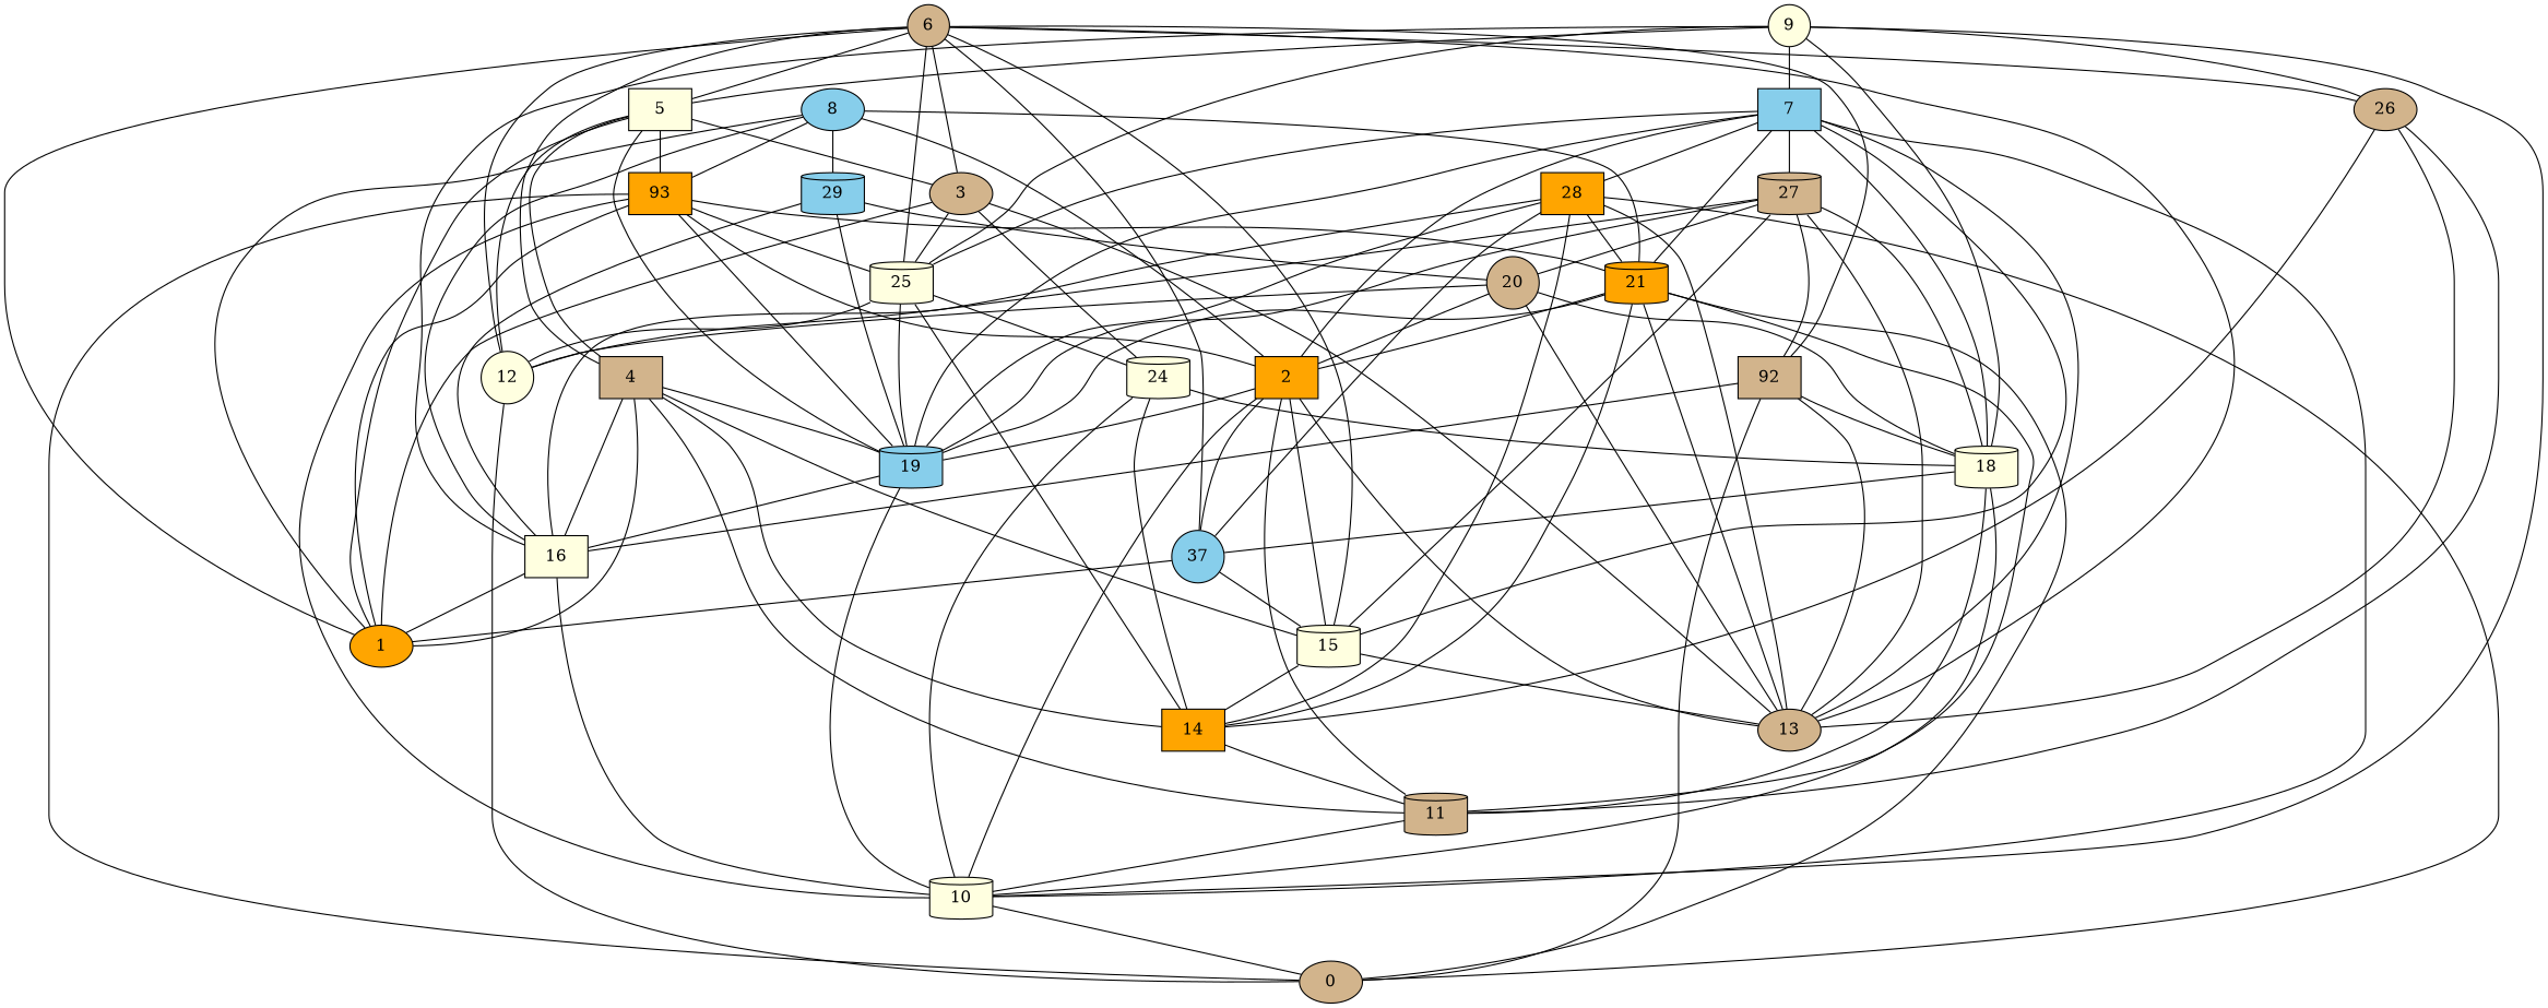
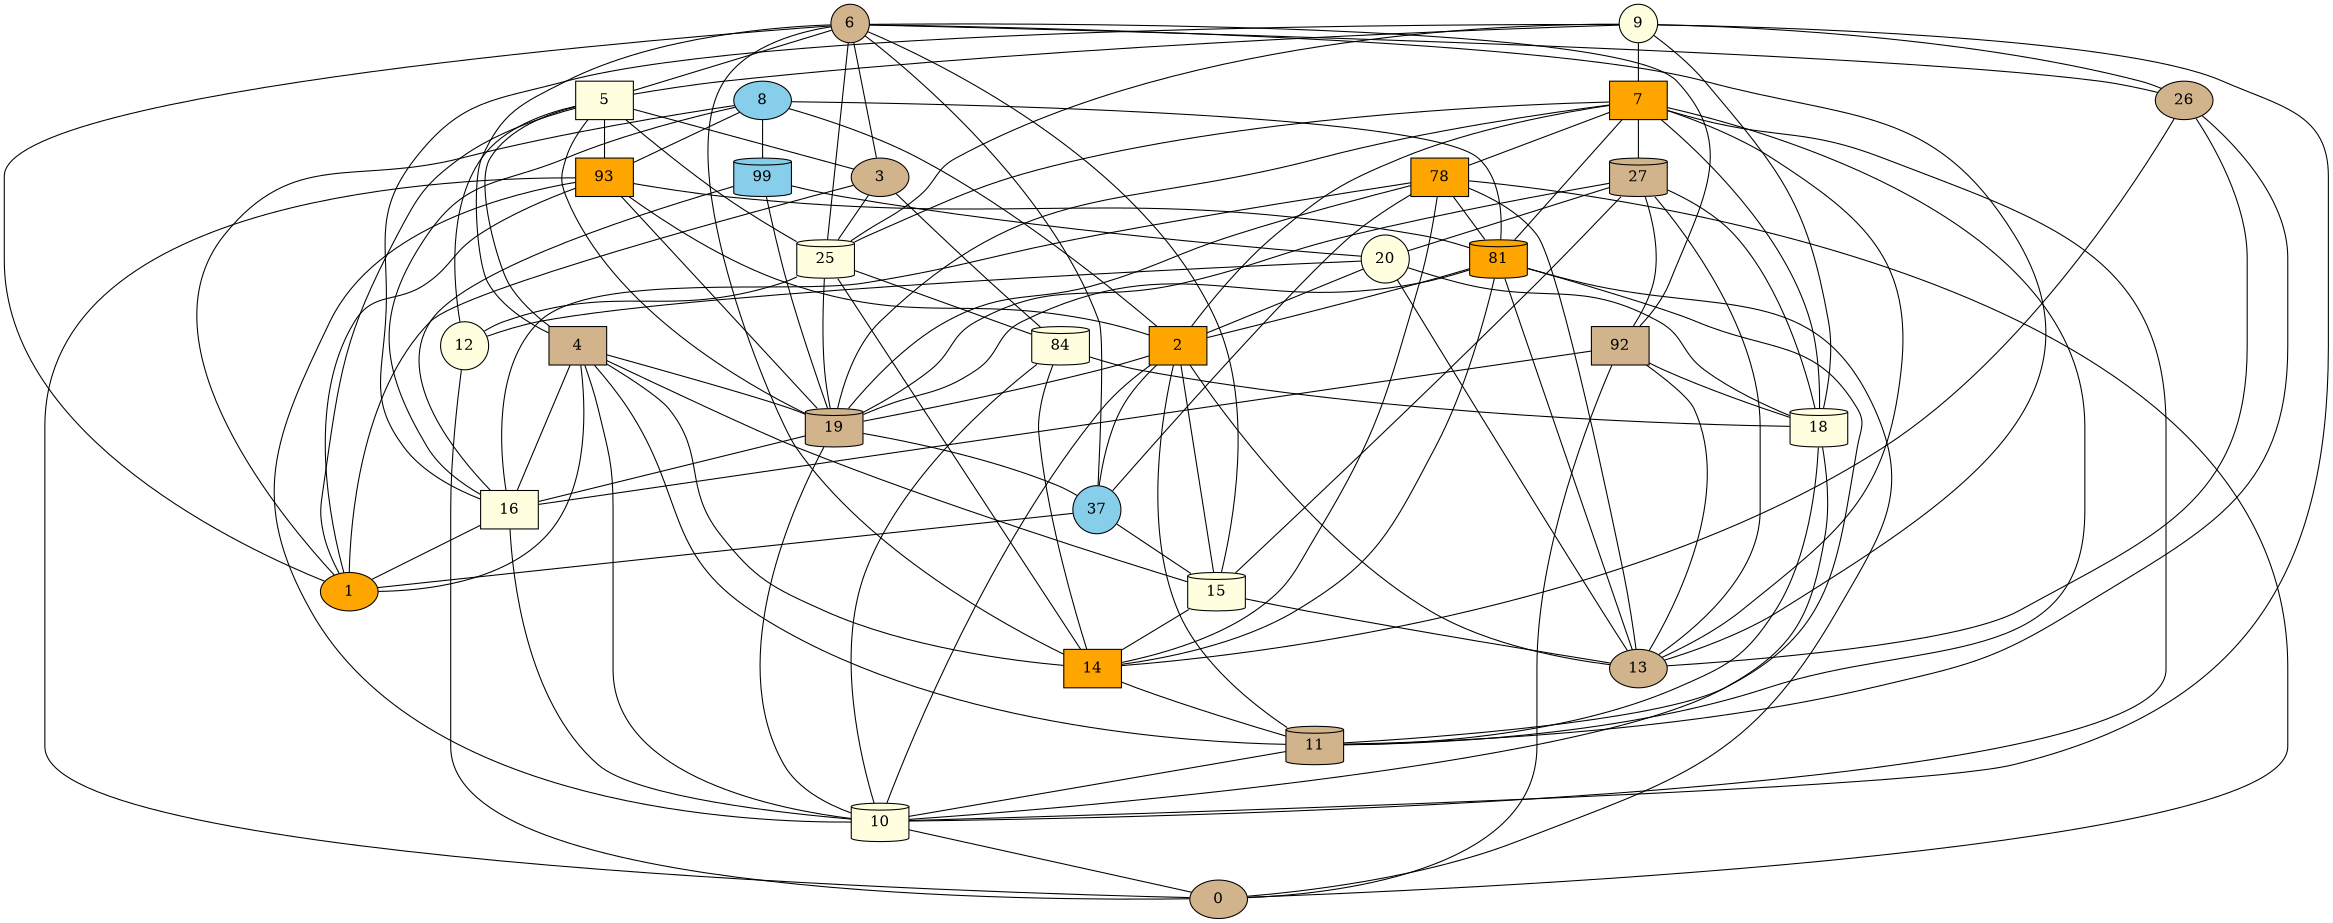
  digraph {
    node [fillcolor=lightyellow shape=cylinder style=filled]
    edge [color=black dir=none]
    26 [fillcolor=tan shape=ellipse]
    11 [fillcolor=tan]
    14 [fillcolor=orange shape=box]
    13 [fillcolor=tan shape=ellipse]
    10
    15
-   29 [fillcolor=skyblue]
-   20 [fillcolor=tan shape=circle]
-   19 [fillcolor=skyblue]
+   29 [fillcolor=skyblue label=99]
+   20 [shape=circle]
+   19 [fillcolor=tan]
    16 [shape=box]
    18
    2 [fillcolor=orange shape=box]
    12 [shape=circle]
    n14 [fillcolor=skyblue label=37 shape=circle]
    n15 [fillcolor=tan label=92 shape=box]
    0 [fillcolor=tan shape=ellipse]
    1 [fillcolor=orange shape=ellipse]
    9 [shape=circle]
    25
    5 [shape=box]
-   7 [fillcolor=skyblue shape=box]
-   24
+   7 [fillcolor=orange shape=box]
+   24 [label=84]
    n23 [fillcolor=orange label=93 shape=box]
    4 [fillcolor=tan shape=box]
-   28 [fillcolor=orange shape=box]
-   21 [fillcolor=orange]
+   28 [fillcolor=orange shape=box label=78]
+   21 [fillcolor=orange label=81]
    27 [fillcolor=tan]
    3 [fillcolor=tan shape=ellipse]
    6 [fillcolor=tan shape=circle]
    8 [fillcolor=skyblue shape=ellipse]
    subgraph sub_1 {
      26
      11
      14
      13
      10
      15
      29
      20
      19
      16
      18
      2
      12
      n14
      n15
      0
      1
      9
      25
      5
      7
      24
      n23
      4
      28
      21
      27
      3
      6
      8
    }
    26 -> 11
    26 -> 14
    26 -> 13
    11 -> 10
    14 -> 11
    10 -> 0
    15 -> 14
    15 -> 13
    29 -> 20
    29 -> 19
    29 -> 16
    20 -> 13
    20 -> 18
    20 -> 2
    20 -> 12
    19 -> 10
    19 -> 16
-   18 -> n14
+   19 -> n14
    16 -> 10
    16 -> 1
    18 -> 11
    18 -> 10
    2 -> 11
    2 -> 13
    2 -> 10
    2 -> 15
    2 -> 19
    2 -> n14
    12 -> 0
    n14 -> 15
    n14 -> 1
    n15 -> 13
    n15 -> 16
    n15 -> 18
    n15 -> 0
    9 -> 26
    9 -> 10
    9 -> 16
    9 -> 18
    9 -> 25
    9 -> 5
    9 -> 7
    25 -> 14
    25 -> 19
    25 -> 12
    25 -> 24
    5 -> 19
    5 -> 12
    5 -> 1
-   n23 -> 25
+   5 -> 25
    5 -> n23
    5 -> 4
    5 -> 3
    7 -> 13
    7 -> 10
-   7 -> 15
+   7 -> 11
    7 -> 19
    7 -> 18
    7 -> 2
    7 -> 25
    7 -> 28
    7 -> 21
    7 -> 27
    24 -> 14
    24 -> 10
    24 -> 18
    n23 -> 10
    n23 -> 19
    n23 -> 2
    n23 -> 0
    n23 -> 1
    n23 -> 21
    4 -> 11
    4 -> 14
+   4 -> 10
    4 -> 15
    4 -> 19
    4 -> 16
    4 -> 1
    28 -> 14
    28 -> 13
    28 -> 19
    28 -> 16
    28 -> n14
    28 -> 0
    28 -> 21
    21 -> 11
    21 -> 14
    21 -> 13
    21 -> 19
    21 -> 2
    21 -> 0
    27 -> 13
    27 -> 15
    27 -> 20
    27 -> 19
    27 -> 18
-   27 -> 12
    27 -> n15
-   3 -> 13
    3 -> 1
    3 -> 25
    3 -> 24
    6 -> 26
-   6 -> 12
+   6 -> 14
    6 -> 13
    6 -> 15
    6 -> n14
    6 -> n15
    6 -> 1
    6 -> 25
    6 -> 5
    6 -> 4
    6 -> 3
    8 -> 29
    8 -> 16
    8 -> 2
    8 -> 1
    8 -> n23
    8 -> 21
  }
